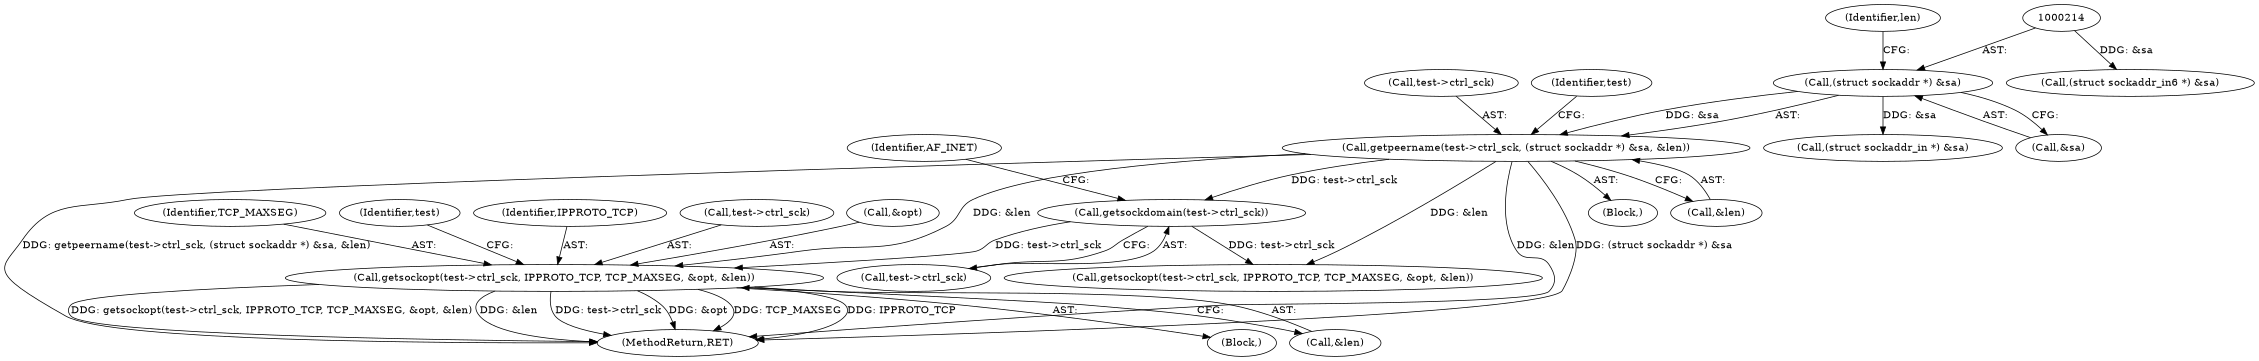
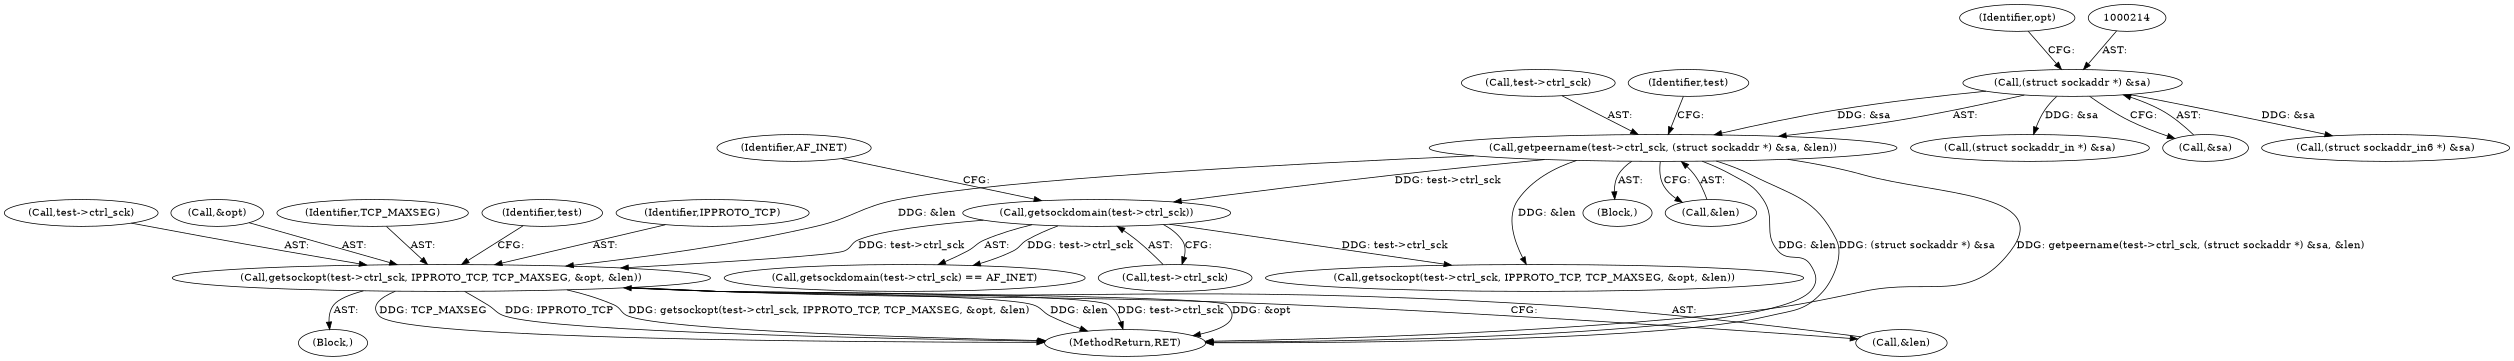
  digraph {
    n1 [label="(Call,getsockopt(test->ctrl_sck, IPPROTO_TCP, TCP_MAXSEG, &opt, &len))"]
    n2 [label="(MethodReturn,RET)"]
    n3 [label="(Block,)"]
    n4 [label="(Call,&len)"]
    n5 [label="(Call,getsockdomain(test->ctrl_sck))"]
    n6 [label="(Call,getsockopt(test->ctrl_sck, IPPROTO_TCP, TCP_MAXSEG, &opt, &len))"]
+   n7 [label="(Call,getsockdomain(test->ctrl_sck) == AF_INET)"]
    n8 [label="(Call,test->ctrl_sck)"]
    n9 [label="(Call,getpeername(test->ctrl_sck, (struct sockaddr *) &sa, &len))"]
    n10 [label="(Block,)"]
    n11 [label="(Call,&len)"]
    n12 [label="(Call,(struct sockaddr *) &sa)"]
    n13 [label="(Call,(struct sockaddr_in6 *) &sa)"]
    n14 [label="(Call,(struct sockaddr_in *) &sa)"]
    n15 [label="(Call,&sa)"]
    n16 [label="(Identifier,TCP_MAXSEG)"]
-   n17 [label="(Identifier,len)"]
+   n17 [label="(Identifier,opt)"]
    n18 [label="(Call,test->ctrl_sck)"]
    n19 [label="(Identifier,test)"]
    n20 [label="(Identifier,IPPROTO_TCP)"]
    n21 [label="(Identifier,test)"]
    n22 [label="(Call,test->ctrl_sck)"]
    n23 [label="(Call,&opt)"]
    n24 [label="(Identifier,AF_INET)"]
    1000214
    n1 -> n2 [label="DDG: &len"]
    n1 -> n2 [label="DDG: test->ctrl_sck"]
    n1 -> n2 [label="DDG: &opt"]
    n1 -> n2 [label="DDG: TCP_MAXSEG"]
    n1 -> n2 [label="DDG: IPPROTO_TCP"]
    n1 -> n2 [label="DDG: getsockopt(test->ctrl_sck, IPPROTO_TCP, TCP_MAXSEG, &opt, &len)"]
    n1 -> n3 [label="AST: "]
    n1 -> n4 [label="CFG: "]
    n4 -> n1 [label="AST: "]
    n5 -> n1 [label="DDG: test->ctrl_sck"]
    n5 -> n6 [label="DDG: test->ctrl_sck"]
+   n5 -> n7 [label="AST: "]
+   n5 -> n7 [label="DDG: test->ctrl_sck"]
    n5 -> n8 [label="CFG: "]
    n8 -> n5 [label="AST: "]
    n9 -> n1 [label="DDG: &len"]
    n9 -> n2 [label="DDG: getpeername(test->ctrl_sck, (struct sockaddr *) &sa, &len)"]
    n9 -> n2 [label="DDG: &len"]
    n9 -> n2 [label="DDG: (struct sockaddr *) &sa"]
    n9 -> n5 [label="DDG: test->ctrl_sck"]
    n9 -> n6 [label="DDG: &len"]
    n9 -> n10 [label="AST: "]
    n9 -> n11 [label="CFG: "]
    n11 -> n9 [label="AST: "]
    n12 -> n9 [label="AST: "]
    n12 -> n9 [label="DDG: &sa"]
-   1000214 -> n13 [label="DDG: &sa"]
+   n12 -> n13 [label="DDG: &sa"]
    n12 -> n14 [label="DDG: &sa"]
    n12 -> n15 [label="CFG: "]
    n15 -> n12 [label="AST: "]
    n16 -> n1 [label="AST: "]
    n17 -> n12 [label="CFG: "]
    n18 -> n9 [label="AST: "]
    n19 -> n1 [label="CFG: "]
    n20 -> n1 [label="AST: "]
    n21 -> n9 [label="CFG: "]
    n22 -> n1 [label="AST: "]
    n23 -> n1 [label="AST: "]
    n24 -> n5 [label="CFG: "]
    1000214 -> n12 [label="AST: "]
  }
